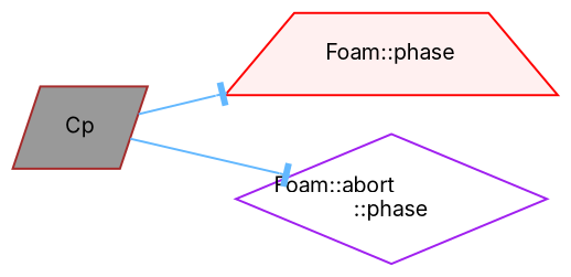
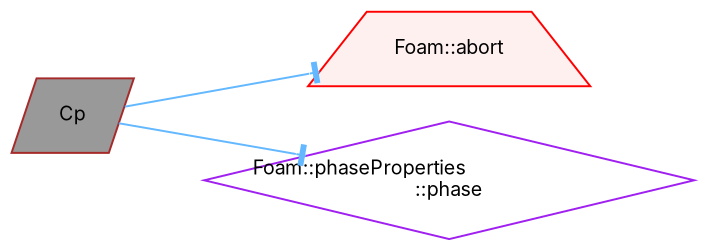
  digraph {
    fontname=Inter
    rankdir=LR
    node [fontname=Inter fontsize=10 style=filled]
    edge [arrowhead=tee color=steelblue1 fontname=Inter fontsize=10 labelfontname=Helvetica labelfontsize=10 style=solid]
    n1 [color=brown fillcolor=grey60 fontcolor=black height=0.2 label=Cp shape=parallelogram width=0.4]
-   n2 [color=red fillcolor="#FFF0F0" height=0.2 label="Foam::phase" shape=trapezium width=0.4]
-   n3 [color=purple fillcolor=white height=0.2 label="Foam::abort\l::phase" shape=diamond width=0.4]
+   n2 [color=red fillcolor="#FFF0F0" height=0.2 label="Foam::abort" shape=trapezium width=0.4]
+   n3 [color=purple fillcolor=white height=0.2 label="Foam::phaseProperties\l::phase" shape=diamond width=0.4]
    n1 -> n2
    n1 -> n3
  }
